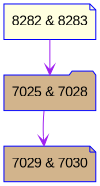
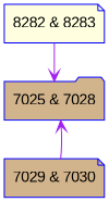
  digraph {
    fontname="Liberation Sans"
    node [color=blue fillcolor=tan fontname="Liberation Sans" shape=note style=filled]
    edge [arrowhead=vee color=purple fontname="Liberation Sans"]
    n1 [label="7025 & 7028" shape=folder]
    n2 [label="7029 & 7030"]
    n3 [fillcolor=lightyellow label="8282 & 8283"]
-   n1 -> n2
+   n2 -> n1
    n3 -> n1
  }
